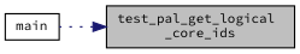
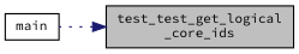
  digraph {
    rankdir=RL
    fontname="Source Code Pro"
    node [color=black fontname="Source Code Pro" fontsize=10 shape=record style=filled]
-   n1 [fillcolor=grey75 fontcolor=black height=0.2 label="test_pal_get_logical\l_core_ids" width=0.4]
+   n1 [fillcolor=grey75 fontcolor=black height=0.2 label="test_test_get_logical\l_core_ids" width=0.4]
    n2 [fillcolor=white height=0.2 label=main width=0.4]
    n1 -> n2 [color=midnightblue dir=back fontname="Source Code Pro" fontsize=10 labelfontname=Helvetica labelfontsize=10 style=dotted]
  }
